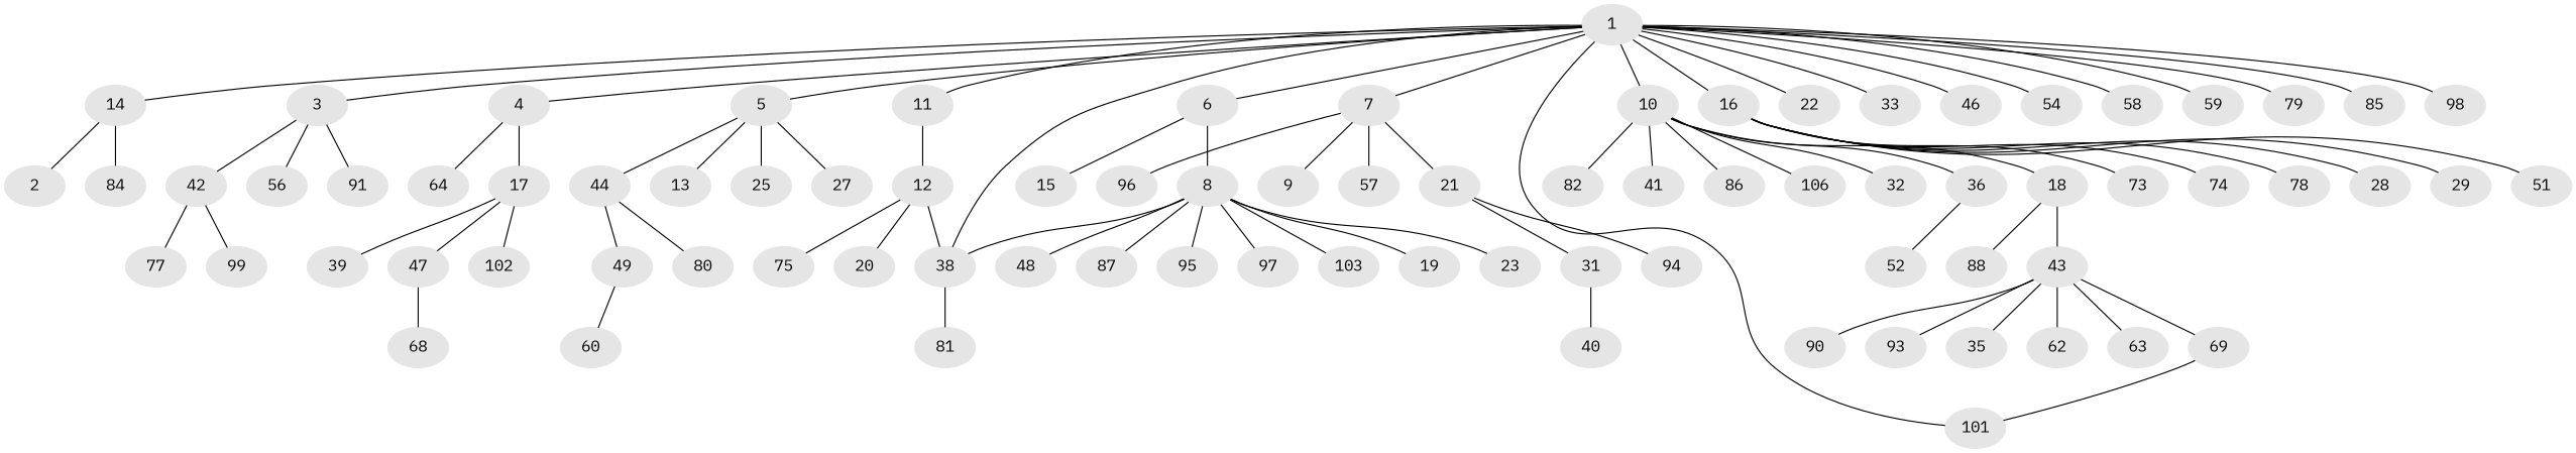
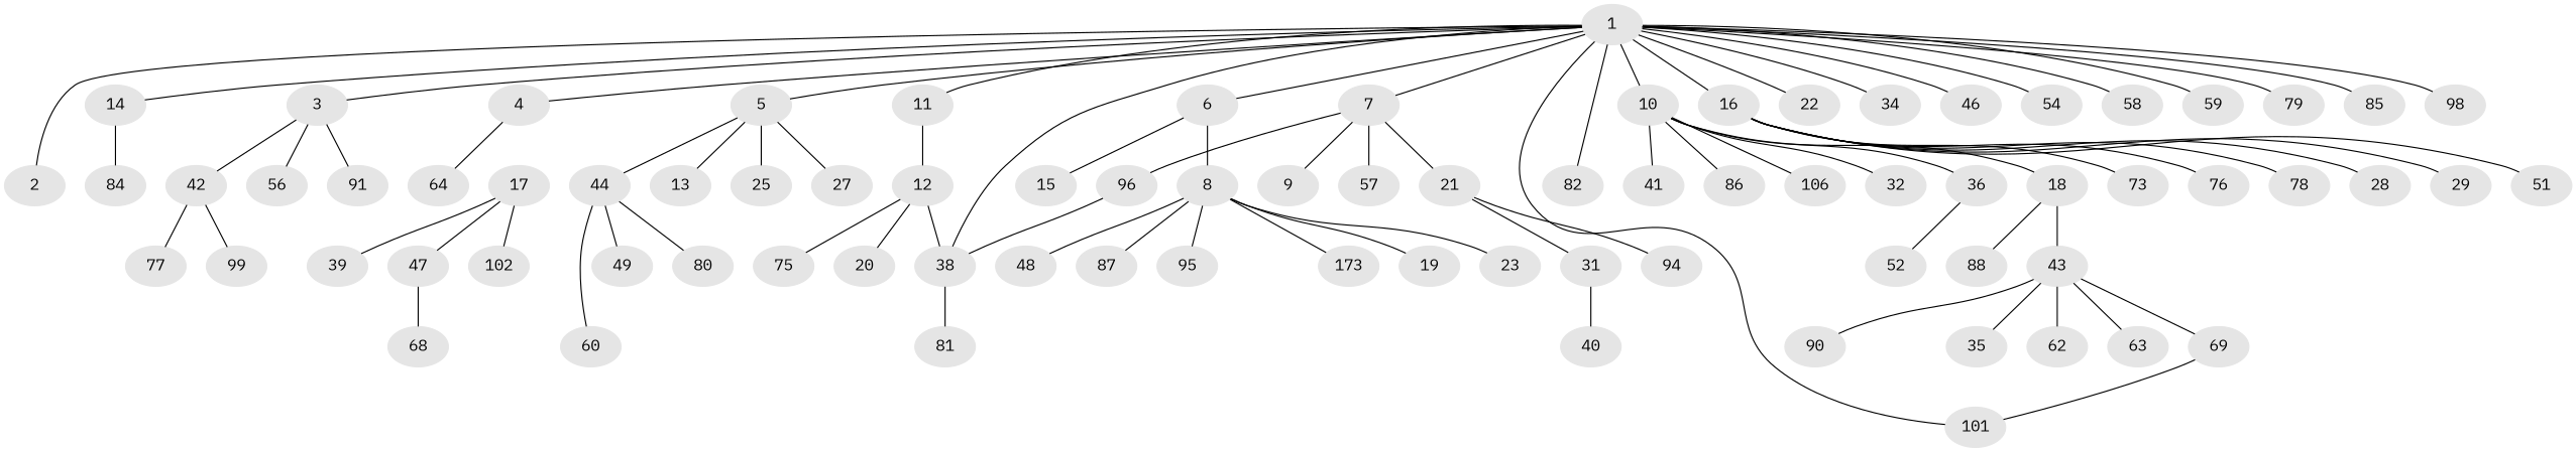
  graph {
    fontname="IBM Plex Mono"
    node [color=gray90 fontname="IBM Plex Mono" style=filled]
    edge [fontname="IBM Plex Mono"]
    1 [super="+100"]
    2
    3 [super="+55"]
    4 [super="+30"]
    5 [super="+104"]
    6
    7 [super="+72"]
    10 [super="+26"]
    11 [super="+37"]
    14 [super="+65"]
    16 [super="+35"]
    22
-   33
+   33 [label=34]
    38
    46
    54
    58
    59
    79
    82
    85
    98
    101
    42
    56
    91
    17 [super="+24"]
    64
    13
    25
    27
    44 [super="+61"]
    8 [super="+50"]
    15 [super="+105"]
    9
    21 [super="+71"]
    57 [super="+67"]
    96
    18 [super="+34"]
    32
    36
    41
    86
    106
    12 [super="+89"]
    84
    28
    29
    51
    73
-   74
+   74 [label=76]
    78
    81
    77 [super="+83"]
    99
    39
    47 [super="+76"]
    102
    49
    60
    80
    19
    23
    48 [super="+70"]
    87
    95
-   97
-   103
+   103 [label=173]
    31
    94
    88
    43 [super="+53"]
    52 [super="+92"]
    20
    75
    68
    n77 [label=35 super="+66"]
    62
    63
    69
    90
-   93
    40
-   14 -- 2
+   1 -- 2
    1 -- 3
    1 -- 4
    1 -- 5
    1 -- 6
    1 -- 7
    1 -- 10
    1 -- 11
    1 -- 14
    1 -- 16
    1 -- 22
    1 -- 33
    1 -- 38
    1 -- 46
    1 -- 54
    1 -- 58
    1 -- 59
    1 -- 79
-   10 -- 82
+   1 -- 82
    1 -- 85
    1 -- 98
    1 -- 101
    3 -- 42
    3 -- 56
    3 -- 91
-   4 -- 17
    4 -- 64
    5 -- 13
    5 -- 25
    5 -- 27
    5 -- 44
    6 -- 8
    6 -- 15
    7 -- 9
    7 -- 21
    7 -- 57
    7 -- 96
    10 -- 18
    10 -- 32
    10 -- 36
    10 -- 41
    10 -- 86
    10 -- 106
    11 -- 12
    14 -- 84
    16 -- 28
    16 -- 29
    16 -- 51
    16 -- 73
    16 -- 74
    16 -- 78
    38 -- 81
    42 -- 77
    42 -- 99
    17 -- 39
    17 -- 47
    17 -- 102
    44 -- 49
-   49 -- 60
+   44 -- 60
    44 -- 80
-   8 -- 38
+   96 -- 38
    8 -- 19
    8 -- 23
    8 -- 48
    8 -- 87
    8 -- 95
-   8 -- 97
    8 -- 103
    21 -- 31
    21 -- 94
    18 -- 88
    18 -- 43
    36 -- 52
    12 -- 38
    12 -- 20
    12 -- 75
    47 -- 68
    31 -- 40
    43 -- n77
    43 -- 62
    43 -- 63
    43 -- 69
    43 -- 90
-   43 -- 93
    69 -- 101
  }
